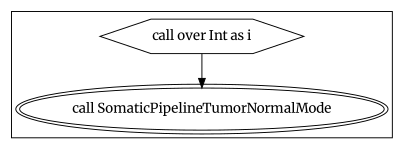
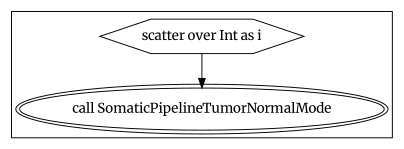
  digraph {
    compound=true
    fontname=Merriweather
    node [fontname=Merriweather]
-   n1 [label="call over Int as i" shape=hexagon]
+   n1 [label="scatter over Int as i" shape=hexagon]
    n2 [label="call SomaticPipelineTumorNormalMode" peripheries=2 shape=oval]
    subgraph cluster_1 {
      fillcolor=white
      style="filled,solid"
      n1
      n2
    }
    n1 -> n2 [fontname=Merriweather]
  }
